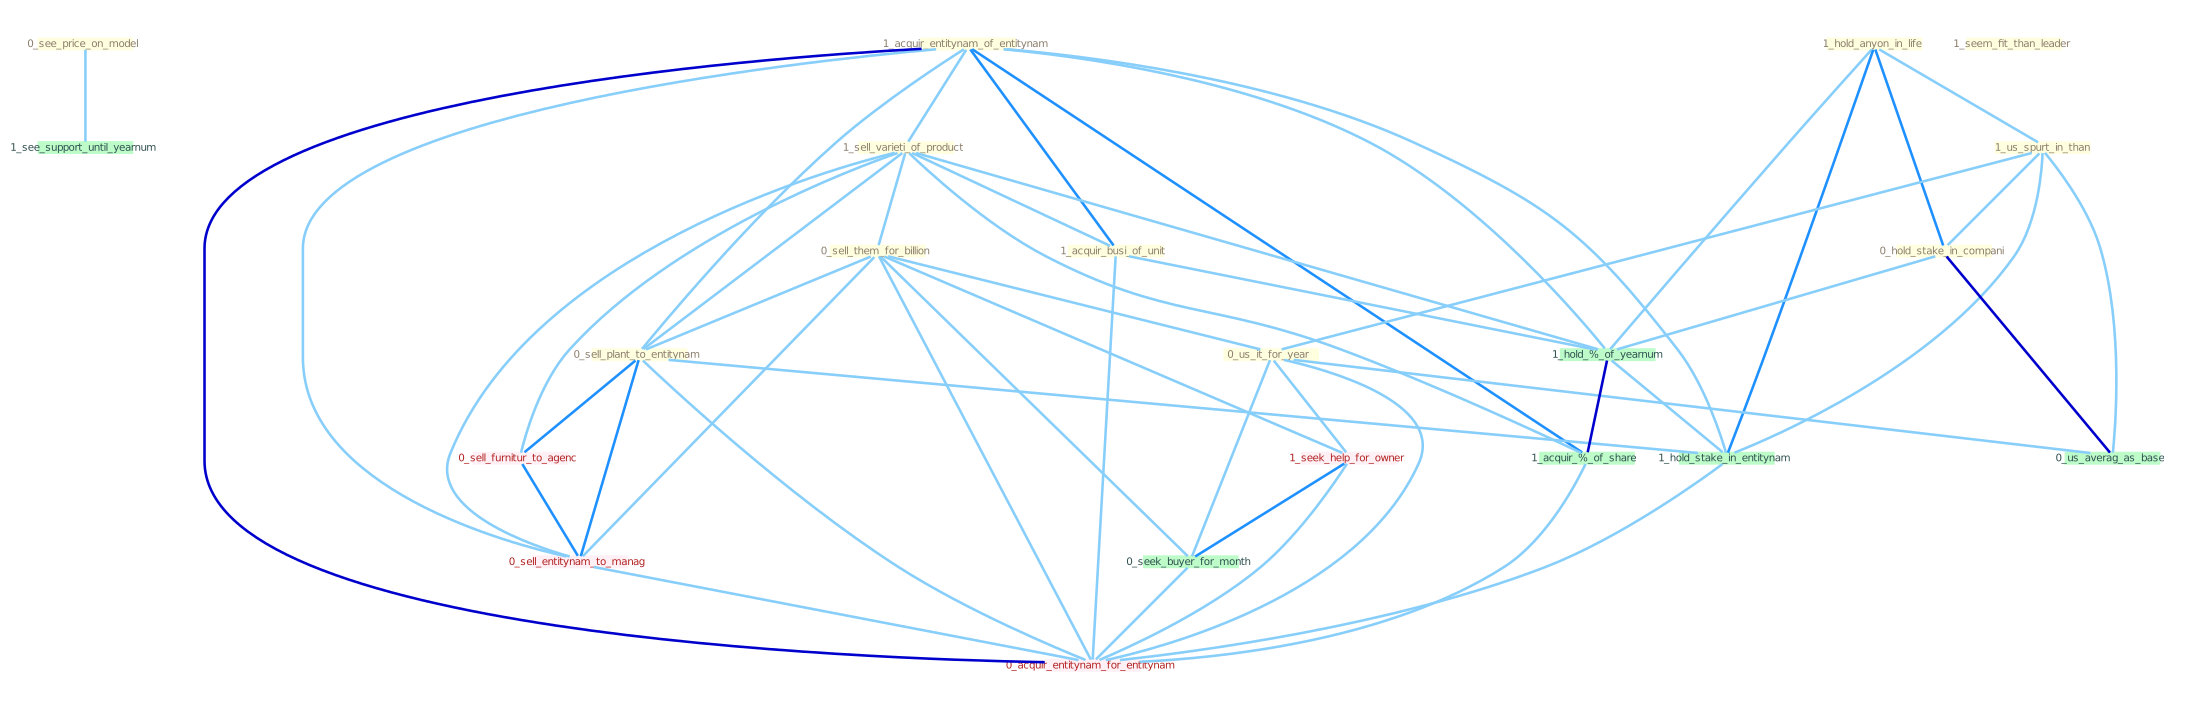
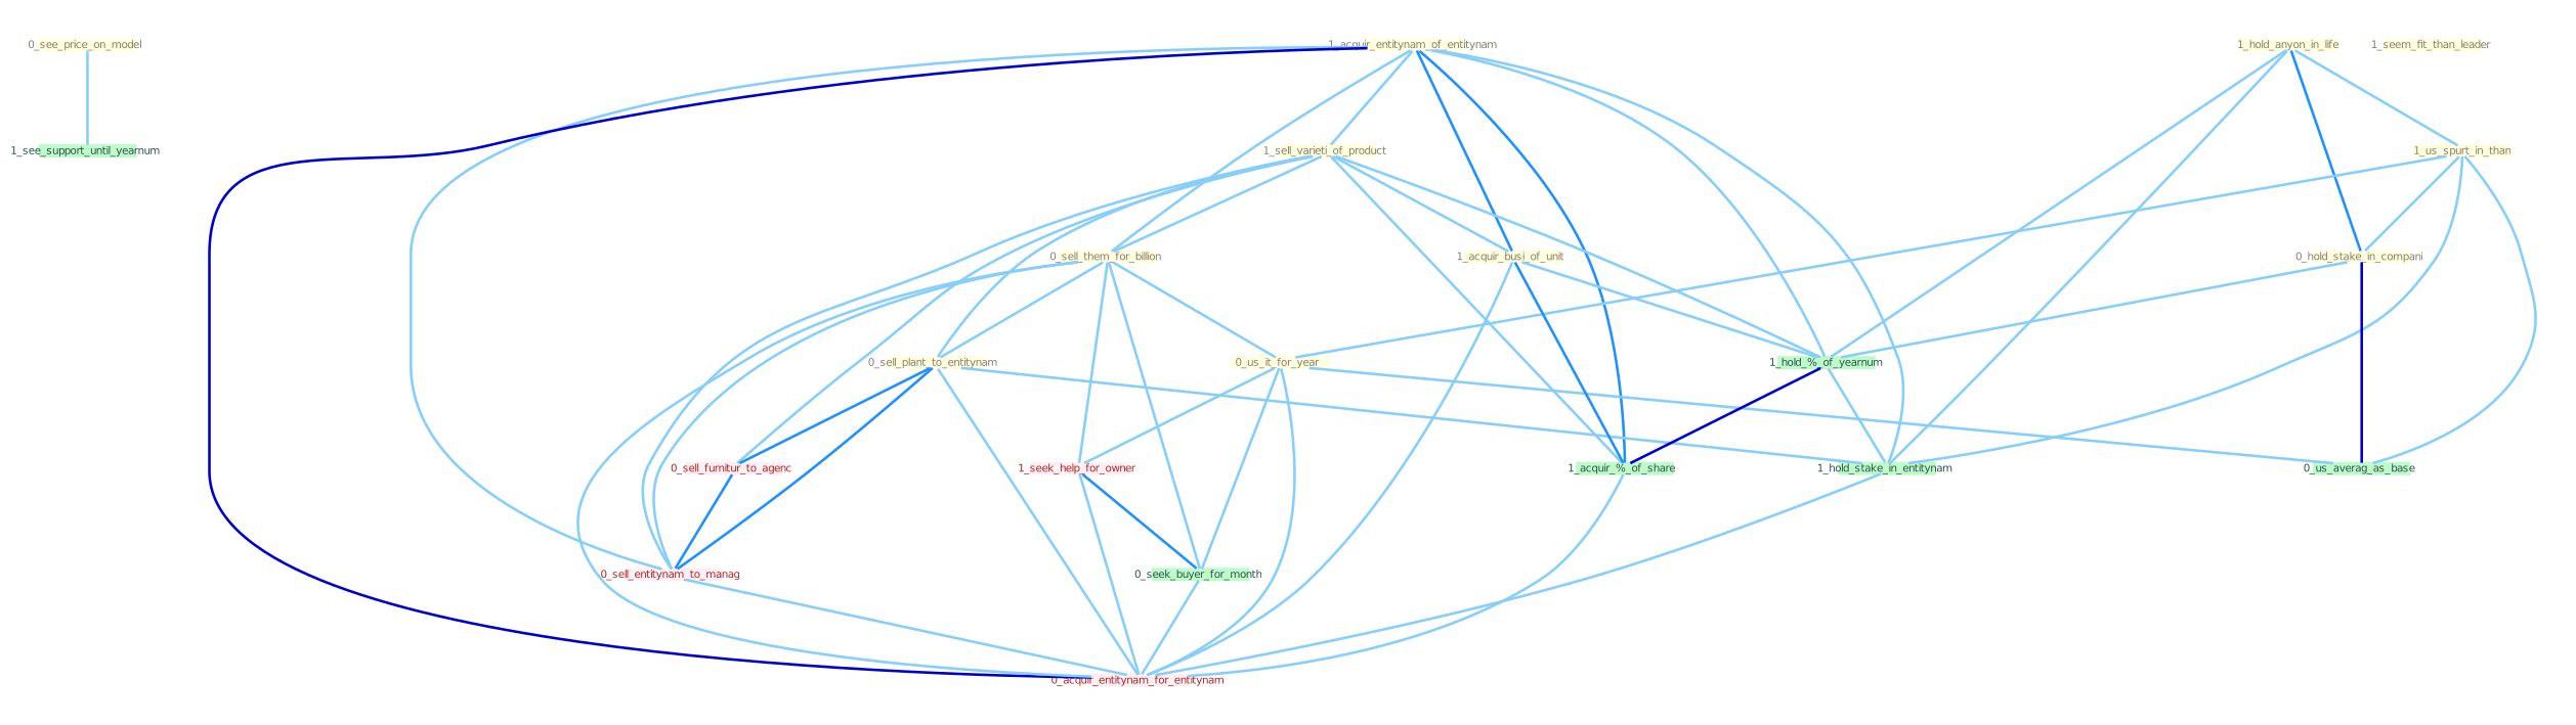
  graph {
    fontname="DejaVu Sans"
    node [color="#ffffe0" fixedsize=true fontcolor="#8b7d6b" fontname="DejaVu Sans" fontsize=4 shape=polygon style=filled]
    edge [color="#87cefa" fontname="DejaVu Sans" w=1]
    "0_see_price_on_model " [height=.06 width=.5]
    "1_acquir_entitynam_of_entitynam " [height=.06 width=.5]
    "1_hold_anyon_in_life " [height=.06 width=.5]
    "1_sell_varieti_of_product " [height=.06 width=.5]
    n5 [height=.06 label="1_us_spurt_in_than" width=.5]
    "0_sell_them_for_billion " [height=.06 width=.5]
    "0_sell_plant_to_entitynam " [height=.06 width=.5]
    "1_seem_fit_than_leader " [height=.06 width=.5]
    "0_us_it_for_year " [height=.06 width=.5]
    "0_hold_stake_in_compani " [height=.06 width=.5]
    "1_acquir_busi_of_unit " [height=.06 width=.5]
    "1_seek_help_for_owner " [color="#fff0f5" fontcolor="#b22222" height=.06 width=.5]
    "0_sell_furnitur_to_agenc " [color="#fff0f5" fontcolor="#b22222" height=.06 width=.5]
    "0_sell_entitynam_to_manag " [color="#fff0f5" fontcolor="#b22222" height=.06 width=.5]
    "0_acquir_entitynam_for_entitynam " [color="#fff0f5" fontcolor="#b22222" height=.06 width=.5]
    "1_see_support_until_yearnum " [color="#BDFCC9" fontcolor="#2f4f4f" height=.06 width=.5]
    n17 [color="#BDFCC9" fontcolor="#2f4f4f" height=.06 label="1_hold_%_of_yearnum" width=.5]
    "1_hold_stake_in_entitynam " [color="#BDFCC9" fontcolor="#2f4f4f" height=.06 width=.5]
    "1_acquir_%_of_share " [color="#BDFCC9" fontcolor="#2f4f4f" height=.06 width=.5]
    "0_us_averag_as_base " [color="#BDFCC9" fontcolor="#2f4f4f" height=.06 width=.5]
    "0_seek_buyer_for_month " [color="#BDFCC9" fontcolor="#2f4f4f" height=.06 width=.5]
    subgraph sub_1 {
      "0_see_price_on_model "
      "1_acquir_entitynam_of_entitynam "
      "1_hold_anyon_in_life "
      "1_sell_varieti_of_product "
      n5
      "0_sell_them_for_billion "
      "0_sell_plant_to_entitynam "
      "1_seem_fit_than_leader "
      "0_us_it_for_year "
      "0_hold_stake_in_compani "
      "1_acquir_busi_of_unit "
    }
    subgraph sub_2 {
      "1_seek_help_for_owner "
      "0_sell_furnitur_to_agenc "
      "0_sell_entitynam_to_manag "
      "0_acquir_entitynam_for_entitynam "
    }
    "0_see_price_on_model " -- "1_see_support_until_yearnum "
    "1_acquir_entitynam_of_entitynam " -- "1_sell_varieti_of_product "
-   "1_acquir_entitynam_of_entitynam " -- "0_sell_plant_to_entitynam "
+   "1_acquir_entitynam_of_entitynam " -- "0_sell_them_for_billion "
    "1_acquir_entitynam_of_entitynam " -- "1_acquir_busi_of_unit " [color="#1e90ff" w=2]
    "1_acquir_entitynam_of_entitynam " -- "0_sell_entitynam_to_manag "
    "1_acquir_entitynam_of_entitynam " -- "0_acquir_entitynam_for_entitynam " [color="#0000cd" w=3]
    "1_acquir_entitynam_of_entitynam " -- n17
    "1_acquir_entitynam_of_entitynam " -- "1_hold_stake_in_entitynam "
    "1_acquir_entitynam_of_entitynam " -- "1_acquir_%_of_share " [color="#1e90ff" w=2]
    "1_hold_anyon_in_life " -- n5
    "1_hold_anyon_in_life " -- "0_hold_stake_in_compani " [color="#1e90ff" w=2]
    "1_hold_anyon_in_life " -- n17
-   "1_hold_anyon_in_life " -- "1_hold_stake_in_entitynam " [color="#1e90ff" w=2]
+   "1_hold_anyon_in_life " -- "1_hold_stake_in_entitynam " [w=2]
    "1_sell_varieti_of_product " -- "0_sell_them_for_billion "
    "1_sell_varieti_of_product " -- "0_sell_plant_to_entitynam "
    "1_sell_varieti_of_product " -- "1_acquir_busi_of_unit "
    "1_sell_varieti_of_product " -- "0_sell_furnitur_to_agenc "
    "1_sell_varieti_of_product " -- "0_sell_entitynam_to_manag "
    "1_sell_varieti_of_product " -- n17
    "1_sell_varieti_of_product " -- "1_acquir_%_of_share "
    n5 -- "0_us_it_for_year "
    n5 -- "0_hold_stake_in_compani "
    n5 -- "1_hold_stake_in_entitynam "
    n5 -- "0_us_averag_as_base "
    "0_sell_them_for_billion " -- "0_sell_plant_to_entitynam "
    "0_sell_them_for_billion " -- "0_us_it_for_year "
    "0_sell_them_for_billion " -- "1_seek_help_for_owner "
    "0_sell_them_for_billion " -- "0_sell_entitynam_to_manag "
    "0_sell_them_for_billion " -- "0_acquir_entitynam_for_entitynam "
    "0_sell_them_for_billion " -- "0_seek_buyer_for_month "
    "0_sell_plant_to_entitynam " -- "0_sell_furnitur_to_agenc " [color="#1e90ff" w=2]
    "0_sell_plant_to_entitynam " -- "0_sell_entitynam_to_manag " [color="#1e90ff" w=2]
    "0_sell_plant_to_entitynam " -- "0_acquir_entitynam_for_entitynam "
    "0_sell_plant_to_entitynam " -- "1_hold_stake_in_entitynam "
    "0_us_it_for_year " -- "1_seek_help_for_owner "
    "0_us_it_for_year " -- "0_acquir_entitynam_for_entitynam "
    "0_us_it_for_year " -- "0_us_averag_as_base "
    "0_us_it_for_year " -- "0_seek_buyer_for_month "
    "0_hold_stake_in_compani " -- n17
    "0_hold_stake_in_compani " -- "0_us_averag_as_base " [color="#0000cd" w=3]
    "1_acquir_busi_of_unit " -- "0_acquir_entitynam_for_entitynam "
    "1_acquir_busi_of_unit " -- n17
+   "1_acquir_busi_of_unit " -- "1_acquir_%_of_share " [color="#1e90ff" w=2]
    "1_seek_help_for_owner " -- "0_acquir_entitynam_for_entitynam "
    "1_seek_help_for_owner " -- "0_seek_buyer_for_month " [color="#1e90ff" w=2]
    "0_sell_furnitur_to_agenc " -- "0_sell_entitynam_to_manag " [color="#1e90ff" w=2]
    "0_sell_entitynam_to_manag " -- "0_acquir_entitynam_for_entitynam "
    n17 -- "1_hold_stake_in_entitynam "
    n17 -- "1_acquir_%_of_share " [color="#0000cd" w=3]
    "1_hold_stake_in_entitynam " -- "0_acquir_entitynam_for_entitynam "
    "1_acquir_%_of_share " -- "0_acquir_entitynam_for_entitynam "
    "0_seek_buyer_for_month " -- "0_acquir_entitynam_for_entitynam "
  }
